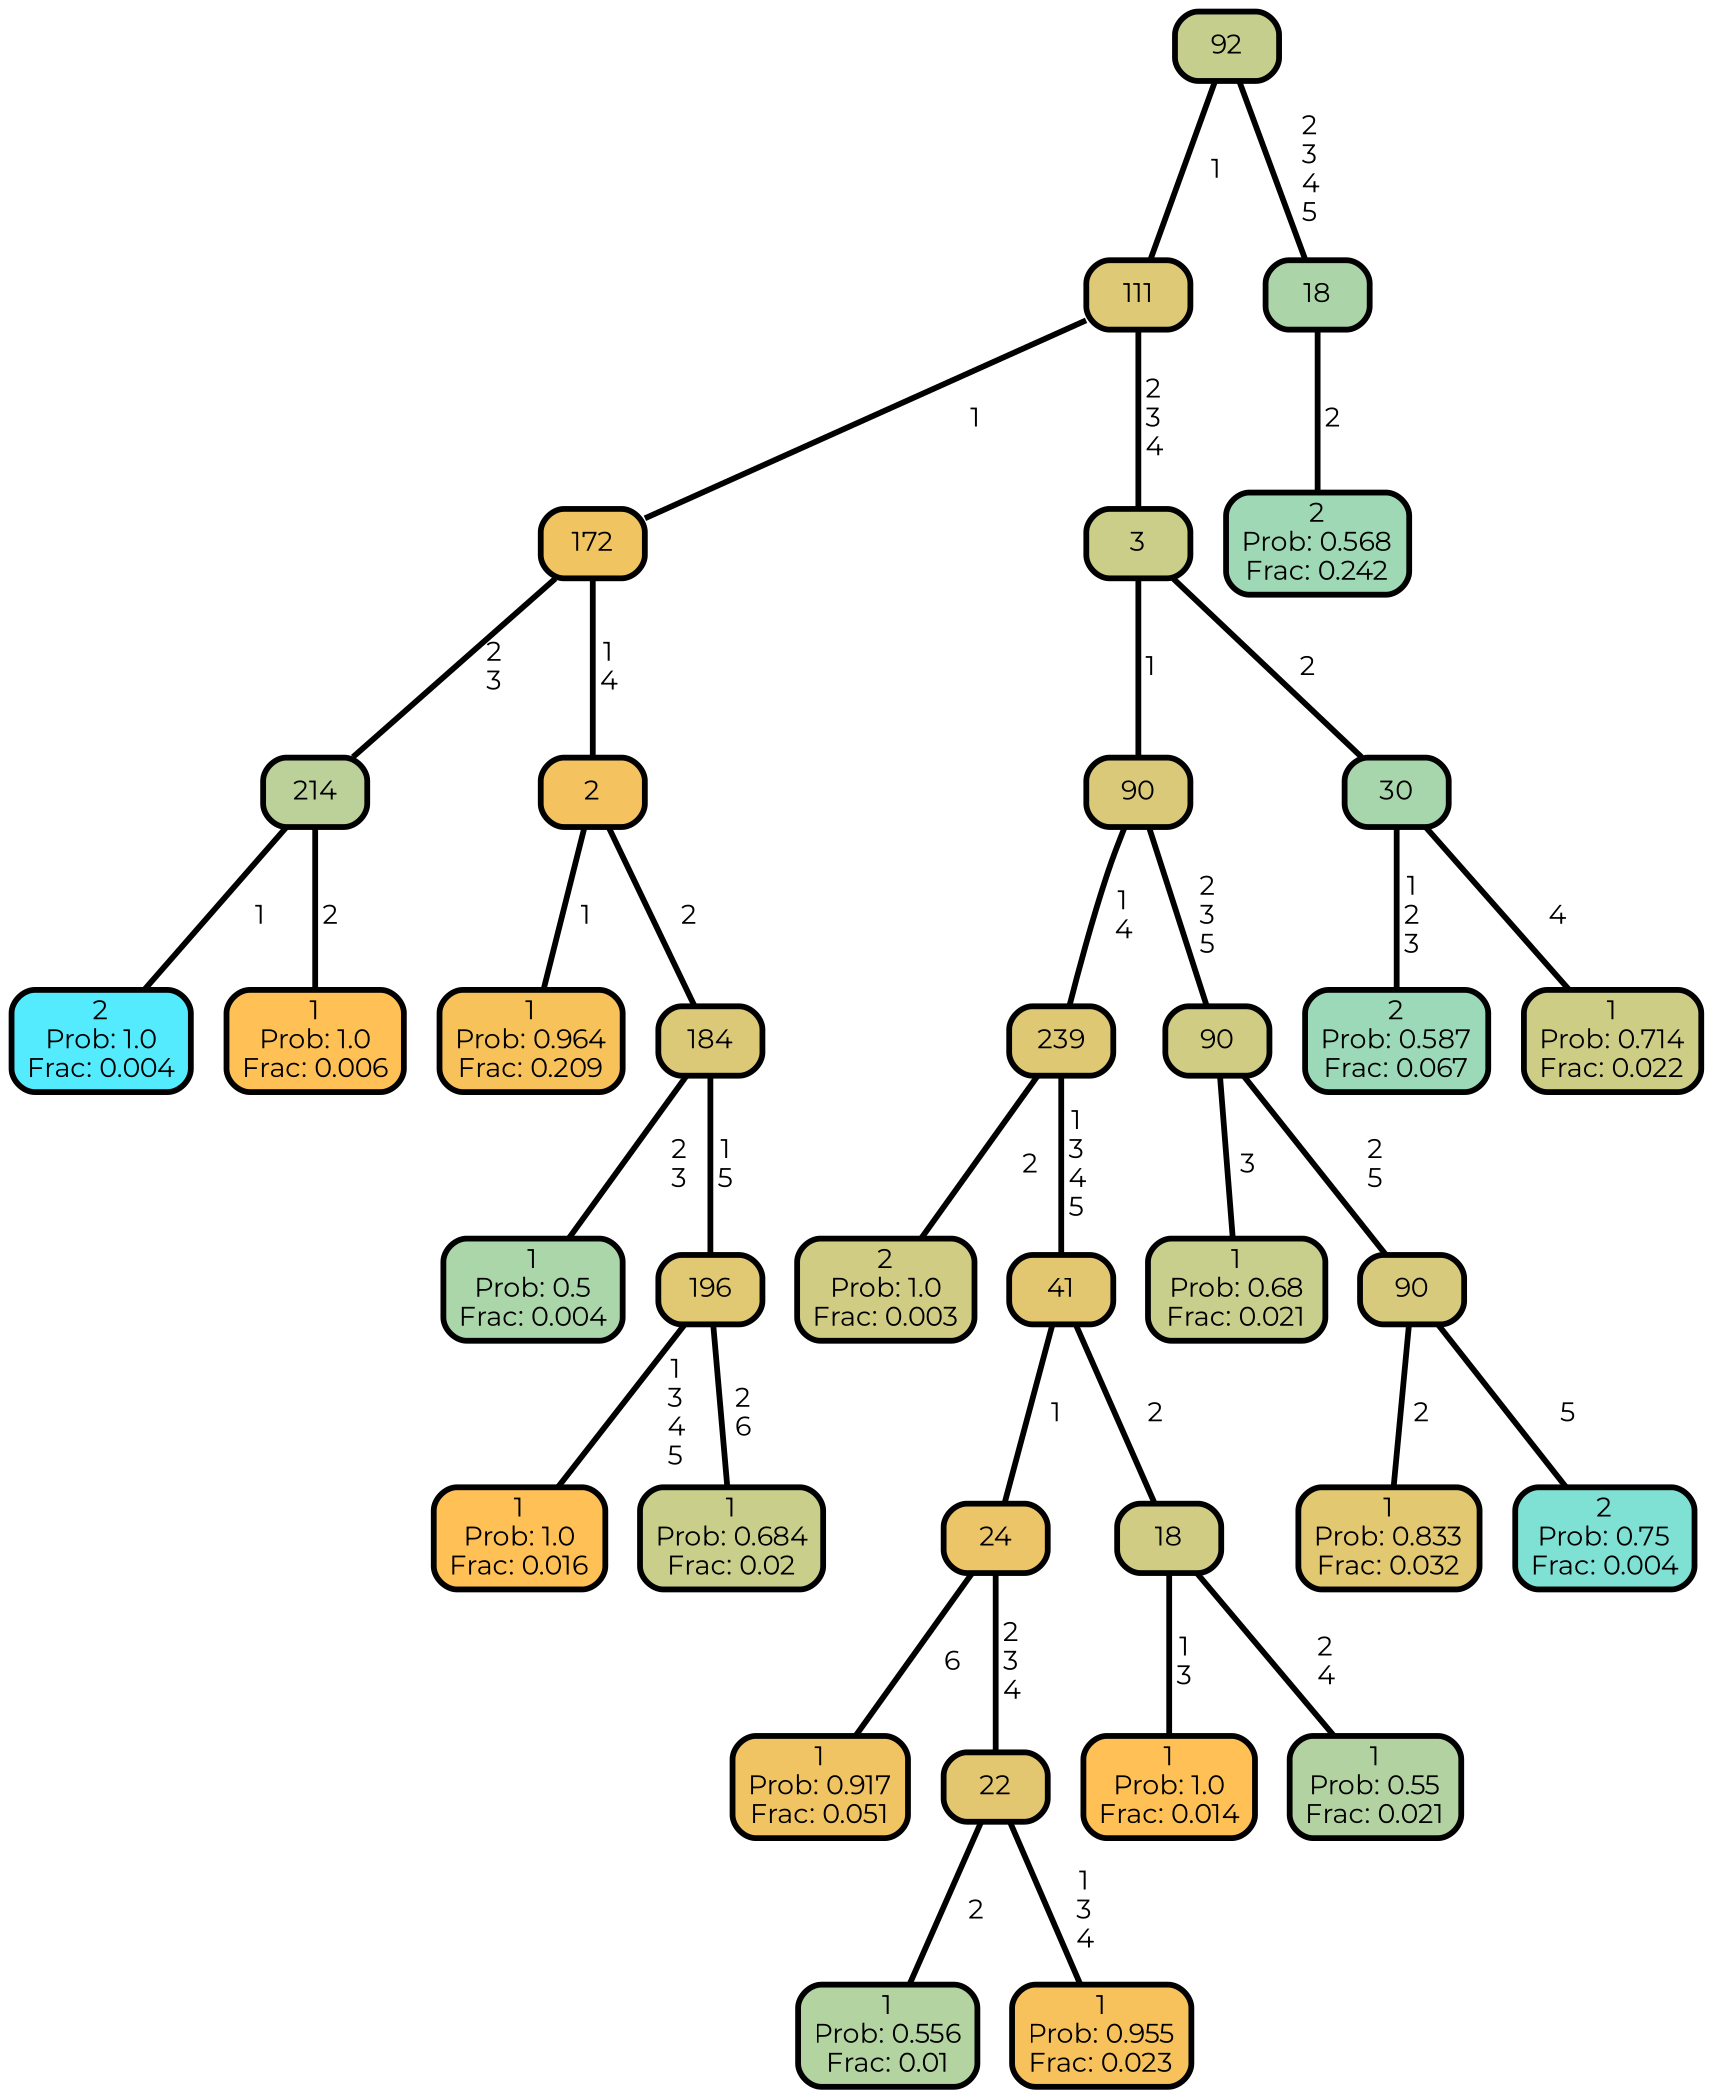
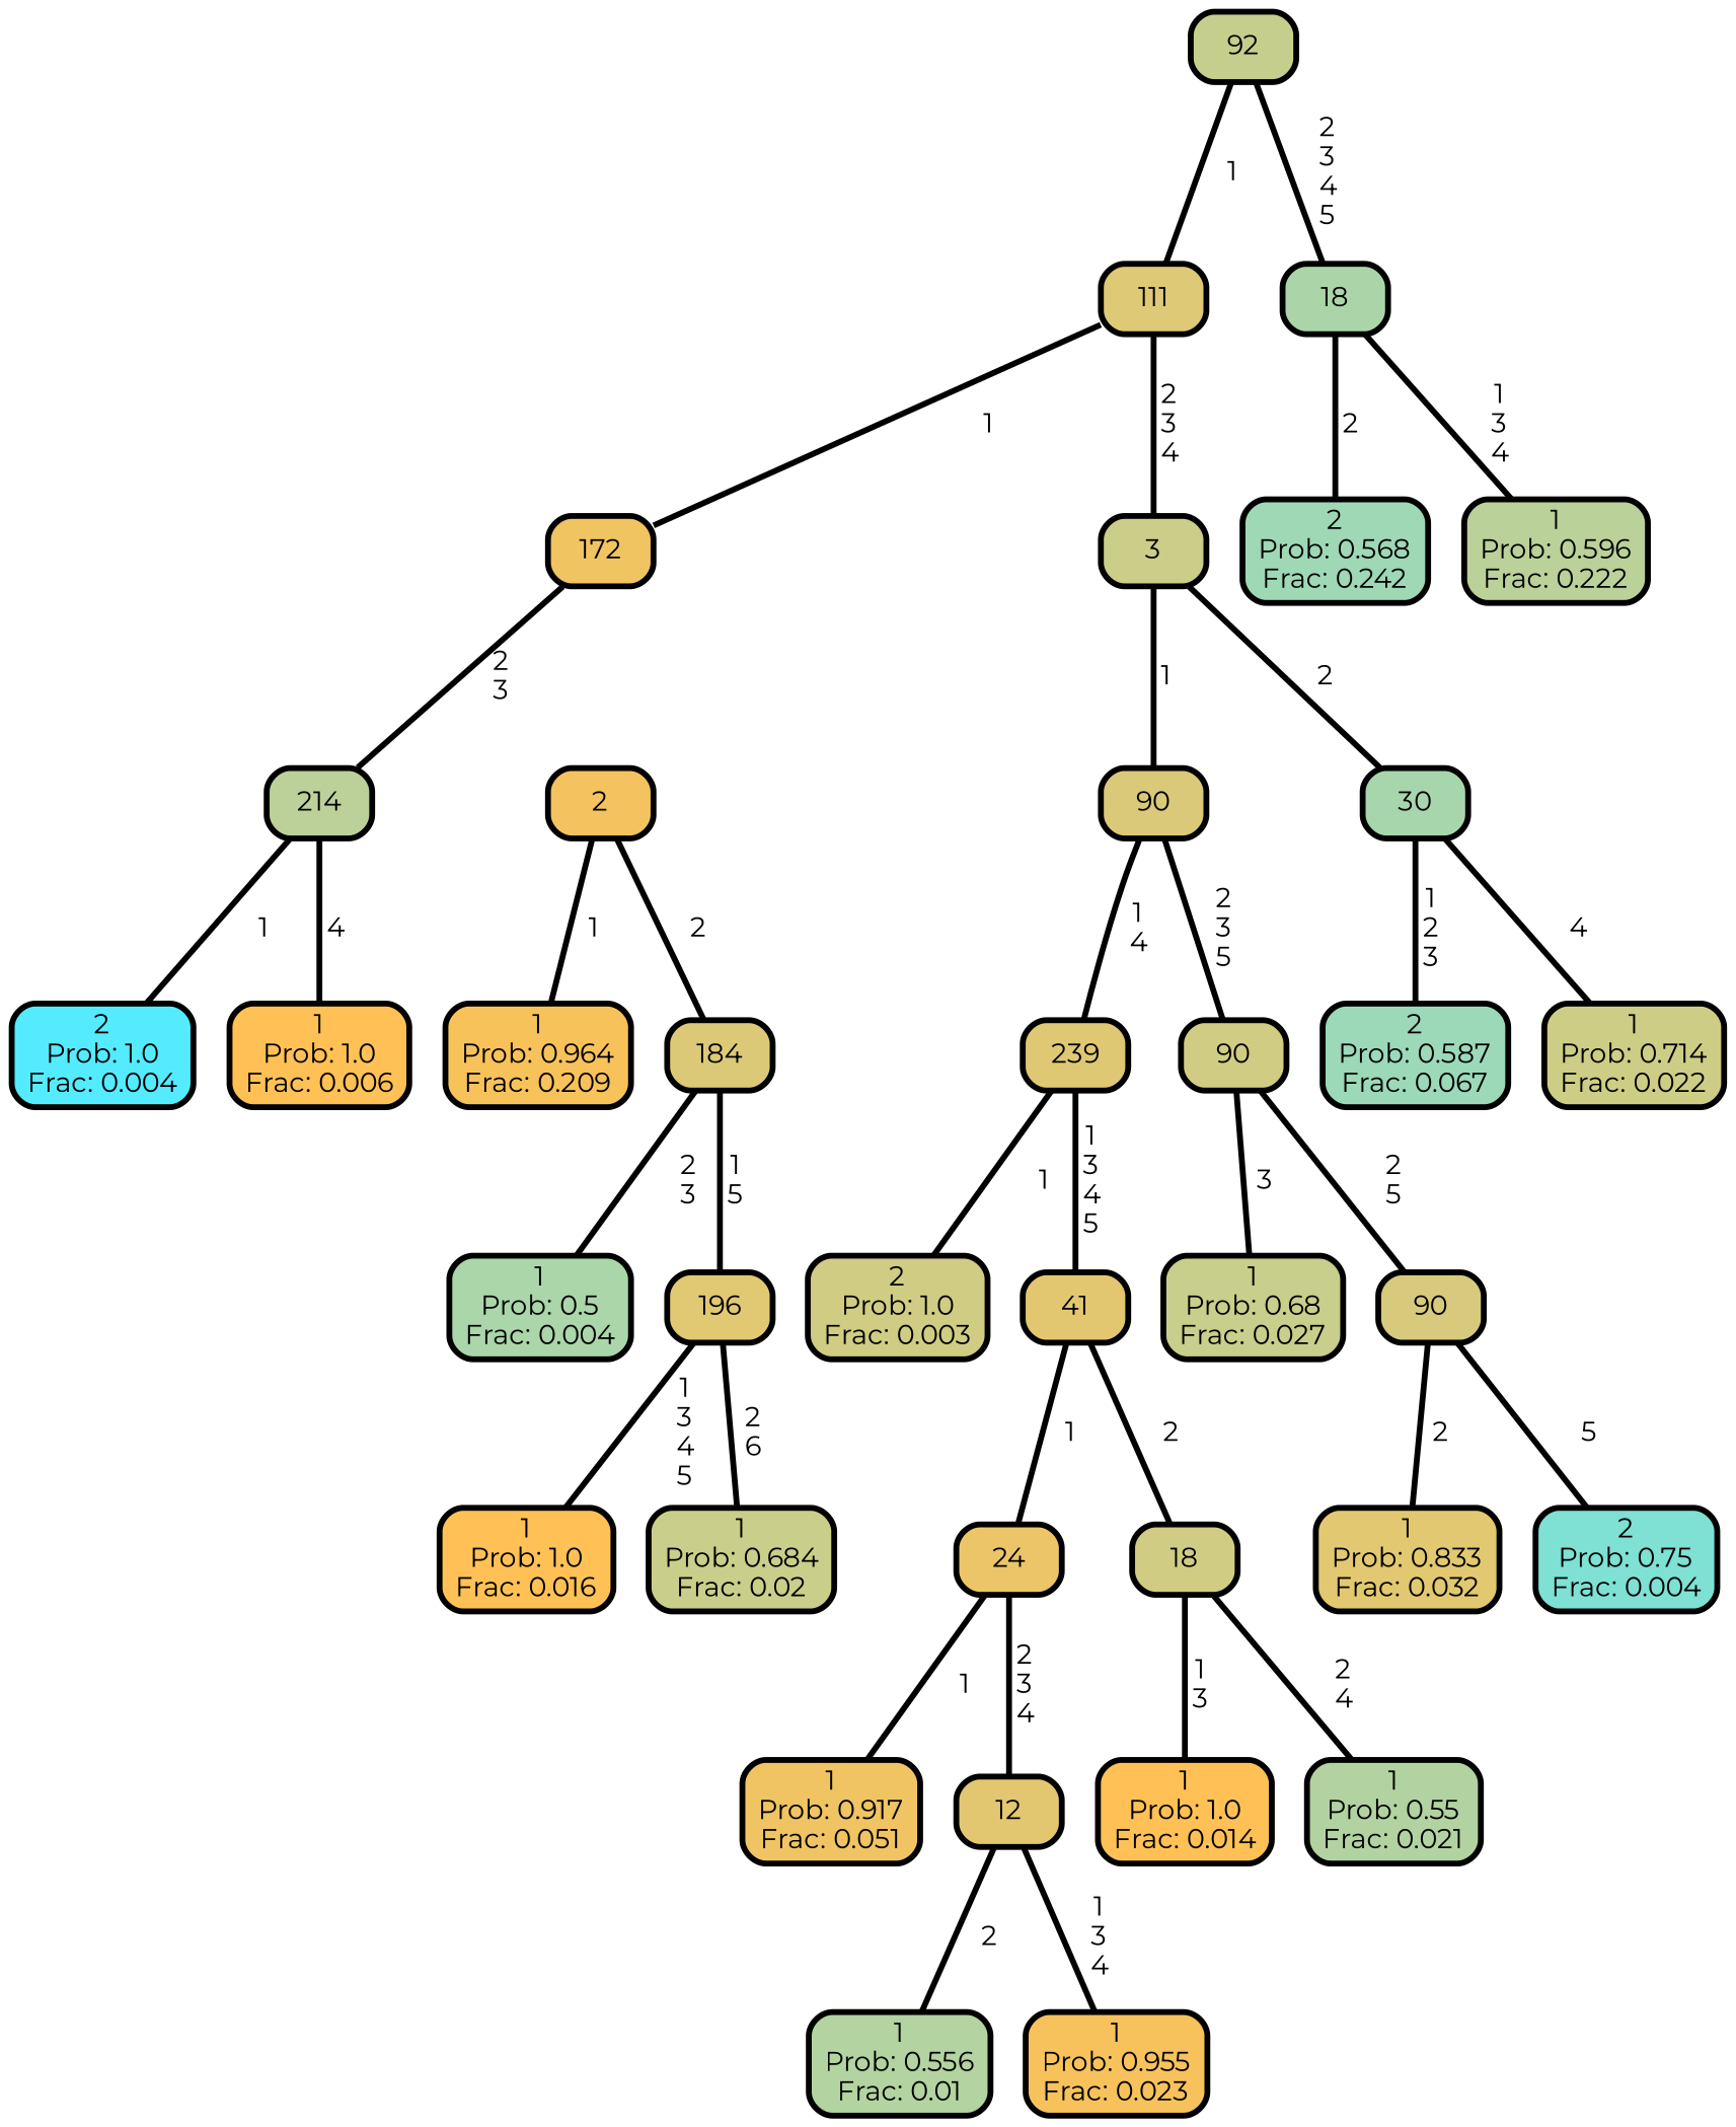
  graph {
    fontname=Montserrat
    ranksep="0 equally"
    splines=straight
    node [color=black fillcolor="#ffc155" fontcolor=black fontname=Montserrat penwidth=3 shape=box style="filled, rounded"]
    edge [color=black fontname=Montserrat penwidth=3]
    n1 [fillcolor="#55ebff" label="2\nProb: 1.0\nFrac: 0.004"]
    n2 [fillcolor="#bbd199" label=214]
    n3 [label="1\nProb: 1.0\nFrac: 0.006"]
    n4 [fillcolor="#f1c462" label=172]
    n5 [fillcolor="#f4c35f" label=2]
    n6 [fillcolor="#f8c25b" label="1\nProb: 0.964\nFrac: 0.209"]
    n7 [fillcolor="#dbc978" label=184]
    n8 [fillcolor="#aad6aa" label="1\nProb: 0.5\nFrac: 0.004"]
    n9 [fillcolor="#e1c873" label=196]
    n10 [label="1\nProb: 1.0\nFrac: 0.016"]
    n11 [fillcolor="#c9ce8a" label="1\nProb: 0.684\nFrac: 0.02"]
    n12 [fillcolor="#ddc976" label=111]
    n13 [fillcolor="#cace89" label=3]
    n14 [fillcolor="#dac979" label=90]
    n15 [fillcolor="#a7d6ac" label=30]
    n16 [fillcolor="#d0cc83" label="2\nProb: 1.0\nFrac: 0.003"]
    n17 [fillcolor="#dfc874" label=239]
    n18 [fillcolor="#e3c770" label=41]
    n19 [fillcolor="#ebc568" label=24]
    n20 [fillcolor="#d0cc83" label=18]
    n21 [fillcolor="#f0c463" label="1\nProb: 0.917\nFrac: 0.051"]
-   n22 [fillcolor="#e3c770" label=22]
+   n22 [fillcolor="#e3c770" label=12]
    n23 [fillcolor="#b3d3a0" label="1\nProb: 0.556\nFrac: 0.01"]
    n24 [fillcolor="#f7c25c" label="1\nProb: 0.955\nFrac: 0.023"]
    n25 [label="1\nProb: 1.0\nFrac: 0.014"]
    n26 [fillcolor="#b2d3a1" label="1\nProb: 0.55\nFrac: 0.021"]
    n27 [fillcolor="#d0cc83" label=90]
-   n28 [fillcolor="#c8ce8b" label="1\nProb: 0.68\nFrac: 0.021"]
+   n28 [fillcolor="#c8ce8b" label="1\nProb: 0.68\nFrac: 0.027"]
    n29 [fillcolor="#d7ca7d" label=90]
    n30 [fillcolor="#e2c871" label="1\nProb: 0.833\nFrac: 0.032"]
    n31 [fillcolor="#7fe0d4" label="2\nProb: 0.75\nFrac: 0.004"]
    n32 [fillcolor="#9bd9b8" label="2\nProb: 0.587\nFrac: 0.067"]
    n33 [fillcolor="#cecd85" label="1\nProb: 0.714\nFrac: 0.022"]
    n34 [fillcolor="#c6ce8d" label=92]
    n35 [fillcolor="#abd5a8" label=18]
    n36 [fillcolor="#9ed8b5" label="2\nProb: 0.568\nFrac: 0.242"]
+   n37 [fillcolor="#bad199" label="1\nProb: 0.596\nFrac: 0.222"]
    subgraph sub_1 {
      rank=same
    }
    n2 -- n1 [label=" 1"]
-   n2 -- n3 [label=" 2"]
+   n2 -- n3 [label=" 4"]
    n4 -- n2 [label=" 2\n 3"]
-   n4 -- n5 [label=" 1\n 4"]
    n5 -- n6 [label=" 1"]
    n5 -- n7 [label=" 2"]
    n7 -- n8 [label=" 2\n 3"]
    n7 -- n9 [label=" 1\n 5"]
    n9 -- n10 [label=" 1\n 3\n 4\n 5"]
    n9 -- n11 [label=" 2\n 6"]
    n12 -- n4 [label=" 1"]
    n12 -- n13 [label=" 2\n 3\n 4"]
    n13 -- n14 [label=" 1"]
    n13 -- n15 [label=" 2"]
    n14 -- n17 [label=" 1\n 4"]
    n14 -- n27 [label=" 2\n 3\n 5"]
    n15 -- n32 [label=" 1\n 2\n 3"]
    n15 -- n33 [label=" 4"]
-   n17 -- n16 [label=" 2"]
+   n17 -- n16 [label=" 1"]
    n17 -- n18 [label=" 1\n 3\n 4\n 5"]
    n18 -- n19 [label=" 1"]
    n18 -- n20 [label=" 2"]
-   n19 -- n21 [label=" 6"]
+   n19 -- n21 [label=" 1"]
    n19 -- n22 [label=" 2\n 3\n 4"]
    n20 -- n25 [label=" 1\n 3"]
    n20 -- n26 [label=" 2\n 4"]
    n22 -- n23 [label=" 2"]
    n22 -- n24 [label=" 1\n 3\n 4"]
    n27 -- n28 [label=" 3"]
    n27 -- n29 [label=" 2\n 5"]
    n29 -- n30 [label=" 2"]
    n29 -- n31 [label=" 5"]
    n34 -- n12 [label=" 1"]
    n34 -- n35 [label=" 2\n 3\n 4\n 5"]
    n35 -- n36 [label=" 2"]
+   n35 -- n37 [label=" 1\n 3\n 4"]
  }
